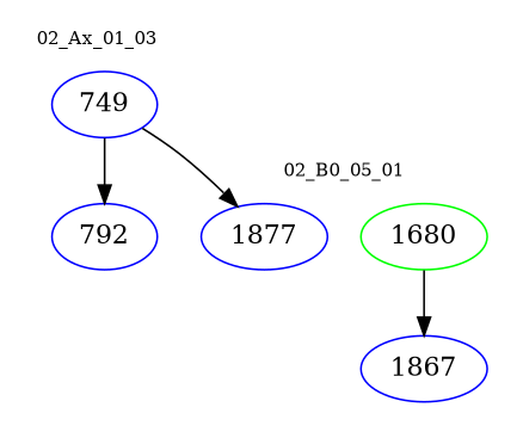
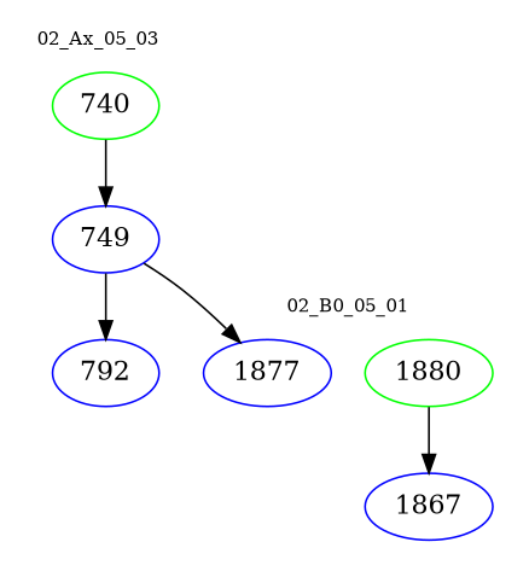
  digraph {
    node [color=blue]
    edge [color=black]
+   n1 [color=green label=740]
    n2 [label=749]
    n3 [label=792]
-   n4 [color=green label=1680]
+   n4 [color=green label=1880]
    n5 [label=1867]
    n6 [label=1877]
    subgraph cluster_1 {
      color=white
      fontsize=10
-     label="02_Ax_01_03"
+     label="02_Ax_05_03"
+     n1
      n2
      n3
    }
    subgraph cluster_2 {
      color=white
      fontsize=10
      label="02_B0_05_01"
      n4
      n5
      n6
    }
+   n1 -> n2
    n2 -> n3
    n2 -> n6
    n4 -> n5
  }
